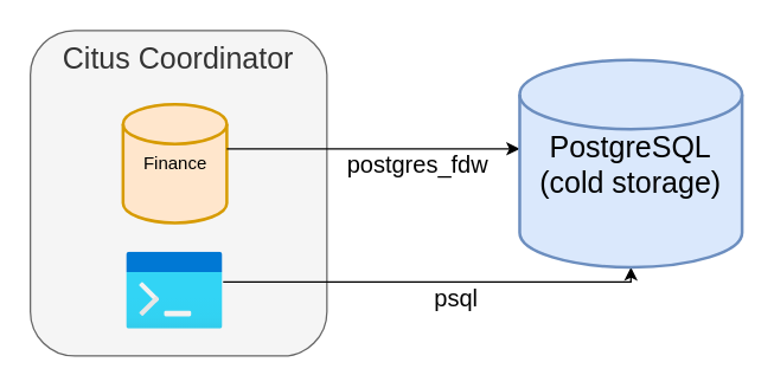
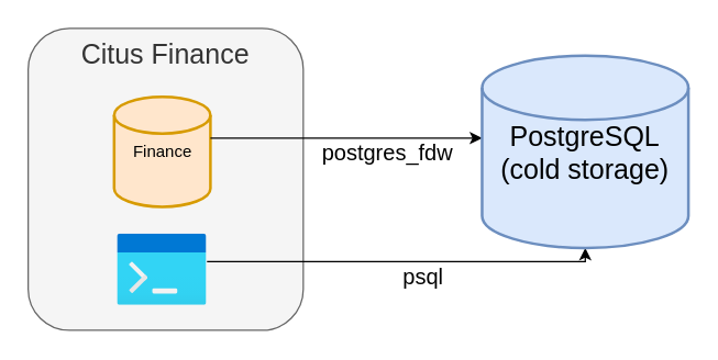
  <mxCell id="0" />
  <mxCell id="1" parent="0" />
- <mxCell id="2" value="Citus Coordinator" style="rounded=1;whiteSpace=wrap;html=1;verticalAlign=top;fontSize=20;fillColor=#f5f5f5;fontColor=#333333;strokeColor=#666666;" parent="1" vertex="1"><mxGeometry x="20" y="20" width="200" height="220" as="geometry" /></mxCell>
+ <mxCell id="2" value="Citus Finance" style="rounded=1;whiteSpace=wrap;html=1;verticalAlign=top;fontSize=20;fillColor=#f5f5f5;fontColor=#333333;strokeColor=#666666;" parent="1" vertex="1"><mxGeometry x="20" y="20" width="200" height="220" as="geometry" /></mxCell>
  <mxCell id="3" style="edgeStyle=orthogonalEdgeStyle;rounded=0;orthogonalLoop=1;jettySize=auto;html=1;" parent="1" source="9" target="8" edge="1"><mxGeometry relative="1" as="geometry"><Array as="points"><mxPoint x="240" y="190" /><mxPoint x="240" y="190" /></Array></mxGeometry></mxCell>
  <mxCell id="4" value="psql" style="edgeLabel;html=1;align=center;verticalAlign=middle;resizable=0;points=[];fontSize=16;" parent="3" vertex="1" connectable="0"><mxGeometry x="0.312" y="-2" relative="1" as="geometry"><mxPoint x="-31" y="8" as="offset" /></mxGeometry></mxCell>
  <mxCell id="5" value="Finance" style="strokeWidth=2;html=1;shape=mxgraph.flowchart.database;whiteSpace=wrap;fillColor=#ffe6cc;strokeColor=#d79b00;" parent="1" vertex="1"><mxGeometry x="82.5" y="70" width="70" height="80" as="geometry" /></mxCell>
  <mxCell id="6" style="edgeStyle=orthogonalEdgeStyle;rounded=0;orthogonalLoop=1;jettySize=auto;html=1;startArrow=classic;startFill=1;endArrow=none;endFill=0;" parent="1" source="8" target="5" edge="1"><mxGeometry relative="1" as="geometry"><Array as="points"><mxPoint x="310" y="100" /><mxPoint x="310" y="100" /></Array></mxGeometry></mxCell>
  <mxCell id="7" value="postgres_fdw" style="edgeLabel;html=1;align=center;verticalAlign=middle;resizable=0;points=[];fontSize=16;" parent="6" vertex="1" connectable="0"><mxGeometry x="-0.292" y="-3" relative="1" as="geometry"><mxPoint y="13" as="offset" /></mxGeometry></mxCell>
  <mxCell id="8" value="PostgreSQL&lt;br&gt;(cold storage)" style="strokeWidth=2;html=1;shape=mxgraph.flowchart.database;whiteSpace=wrap;fontSize=20;fillColor=#dae8fc;strokeColor=#6c8ebf;" parent="1" vertex="1"><mxGeometry x="350" y="40" width="150" height="140" as="geometry" /></mxCell>
  <mxCell id="9" value="" style="image;aspect=fixed;html=1;points=[];align=center;fontSize=12;image=img/lib/azure2/general/Dev_Console.svg;" parent="1" vertex="1"><mxGeometry x="85" y="170" width="65" height="52" as="geometry" /></mxCell>
